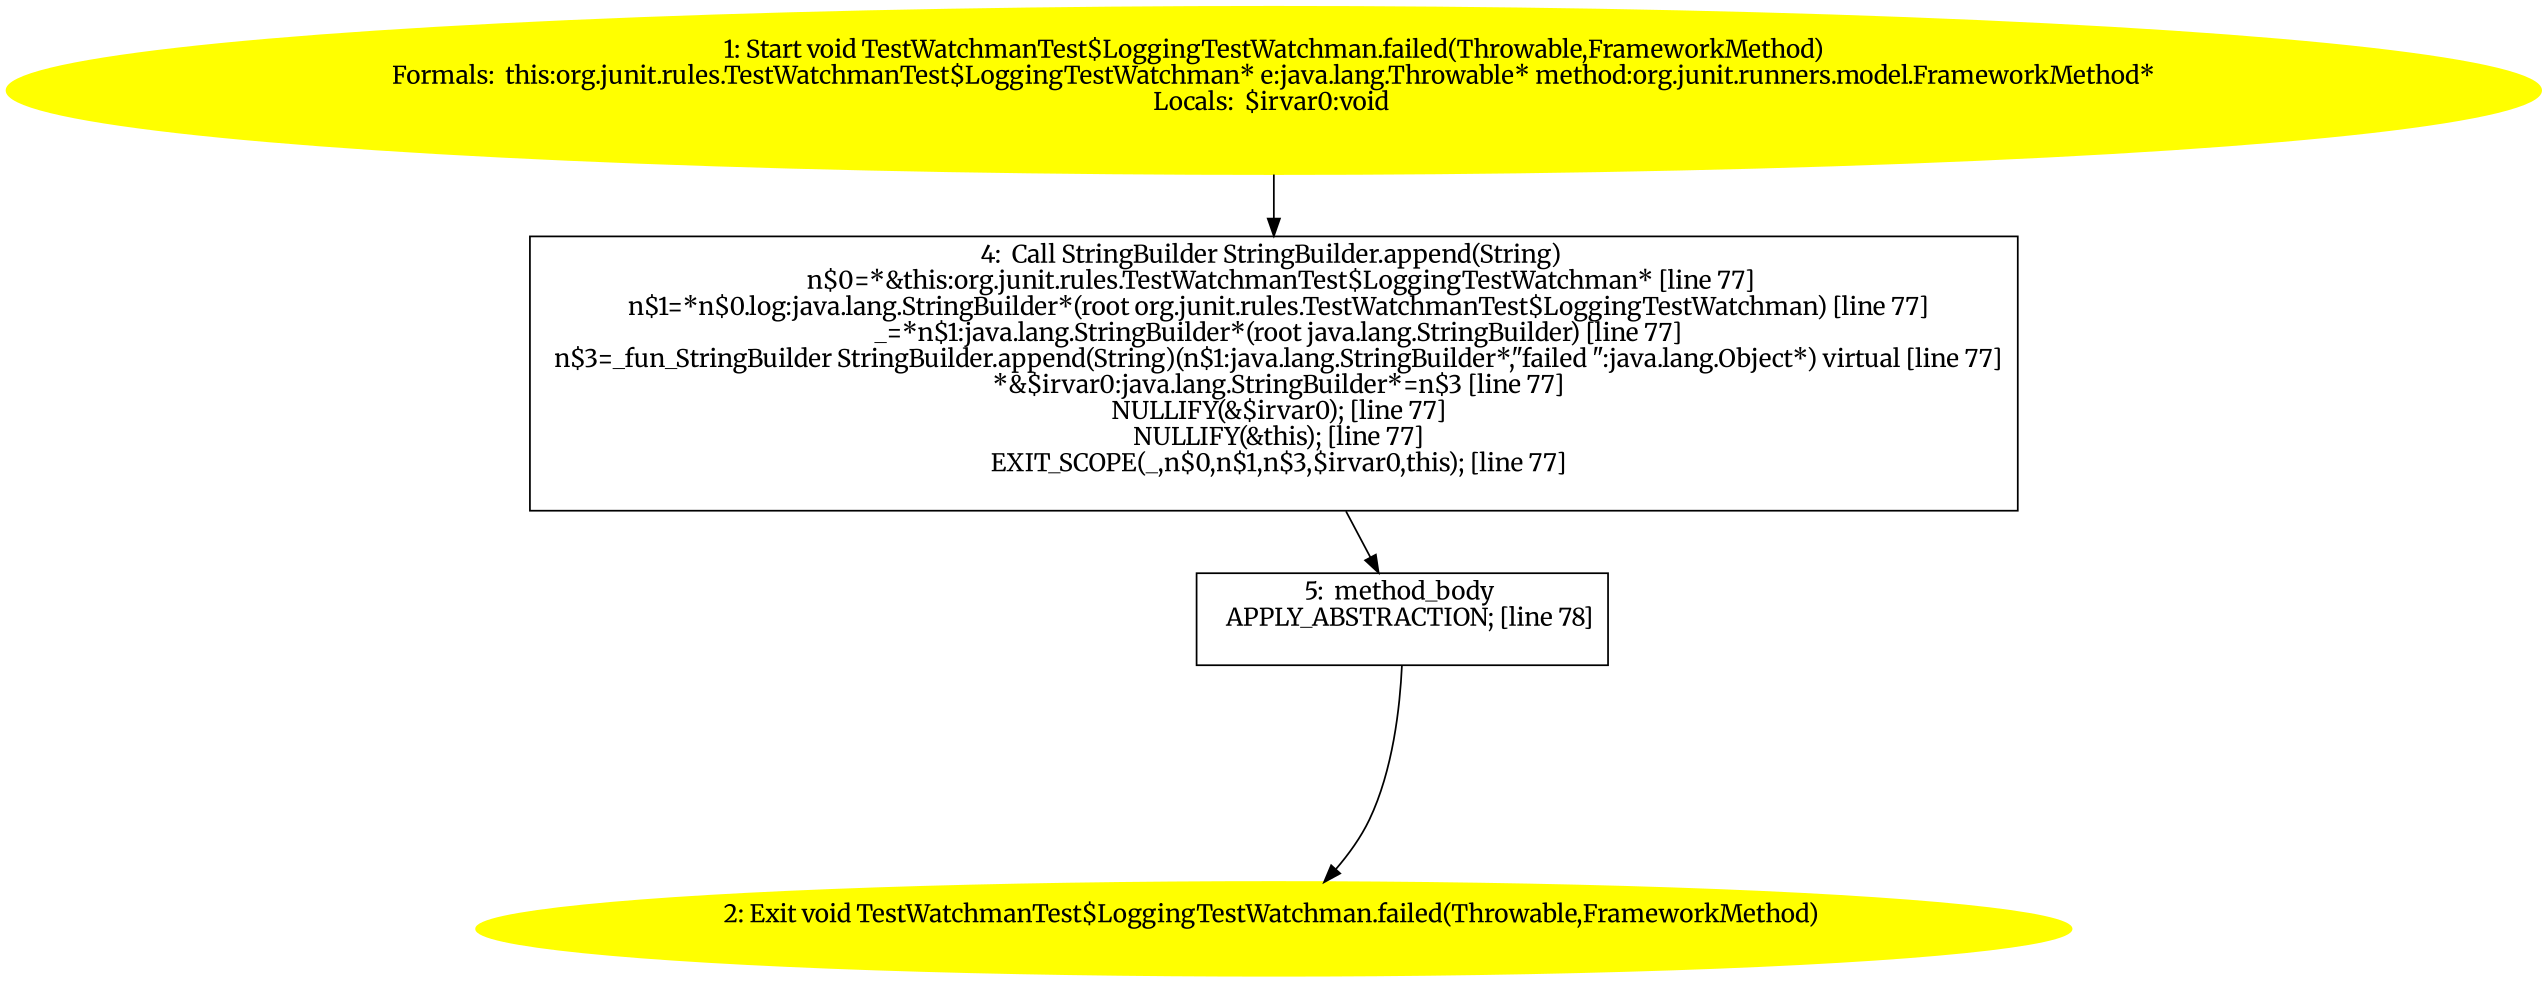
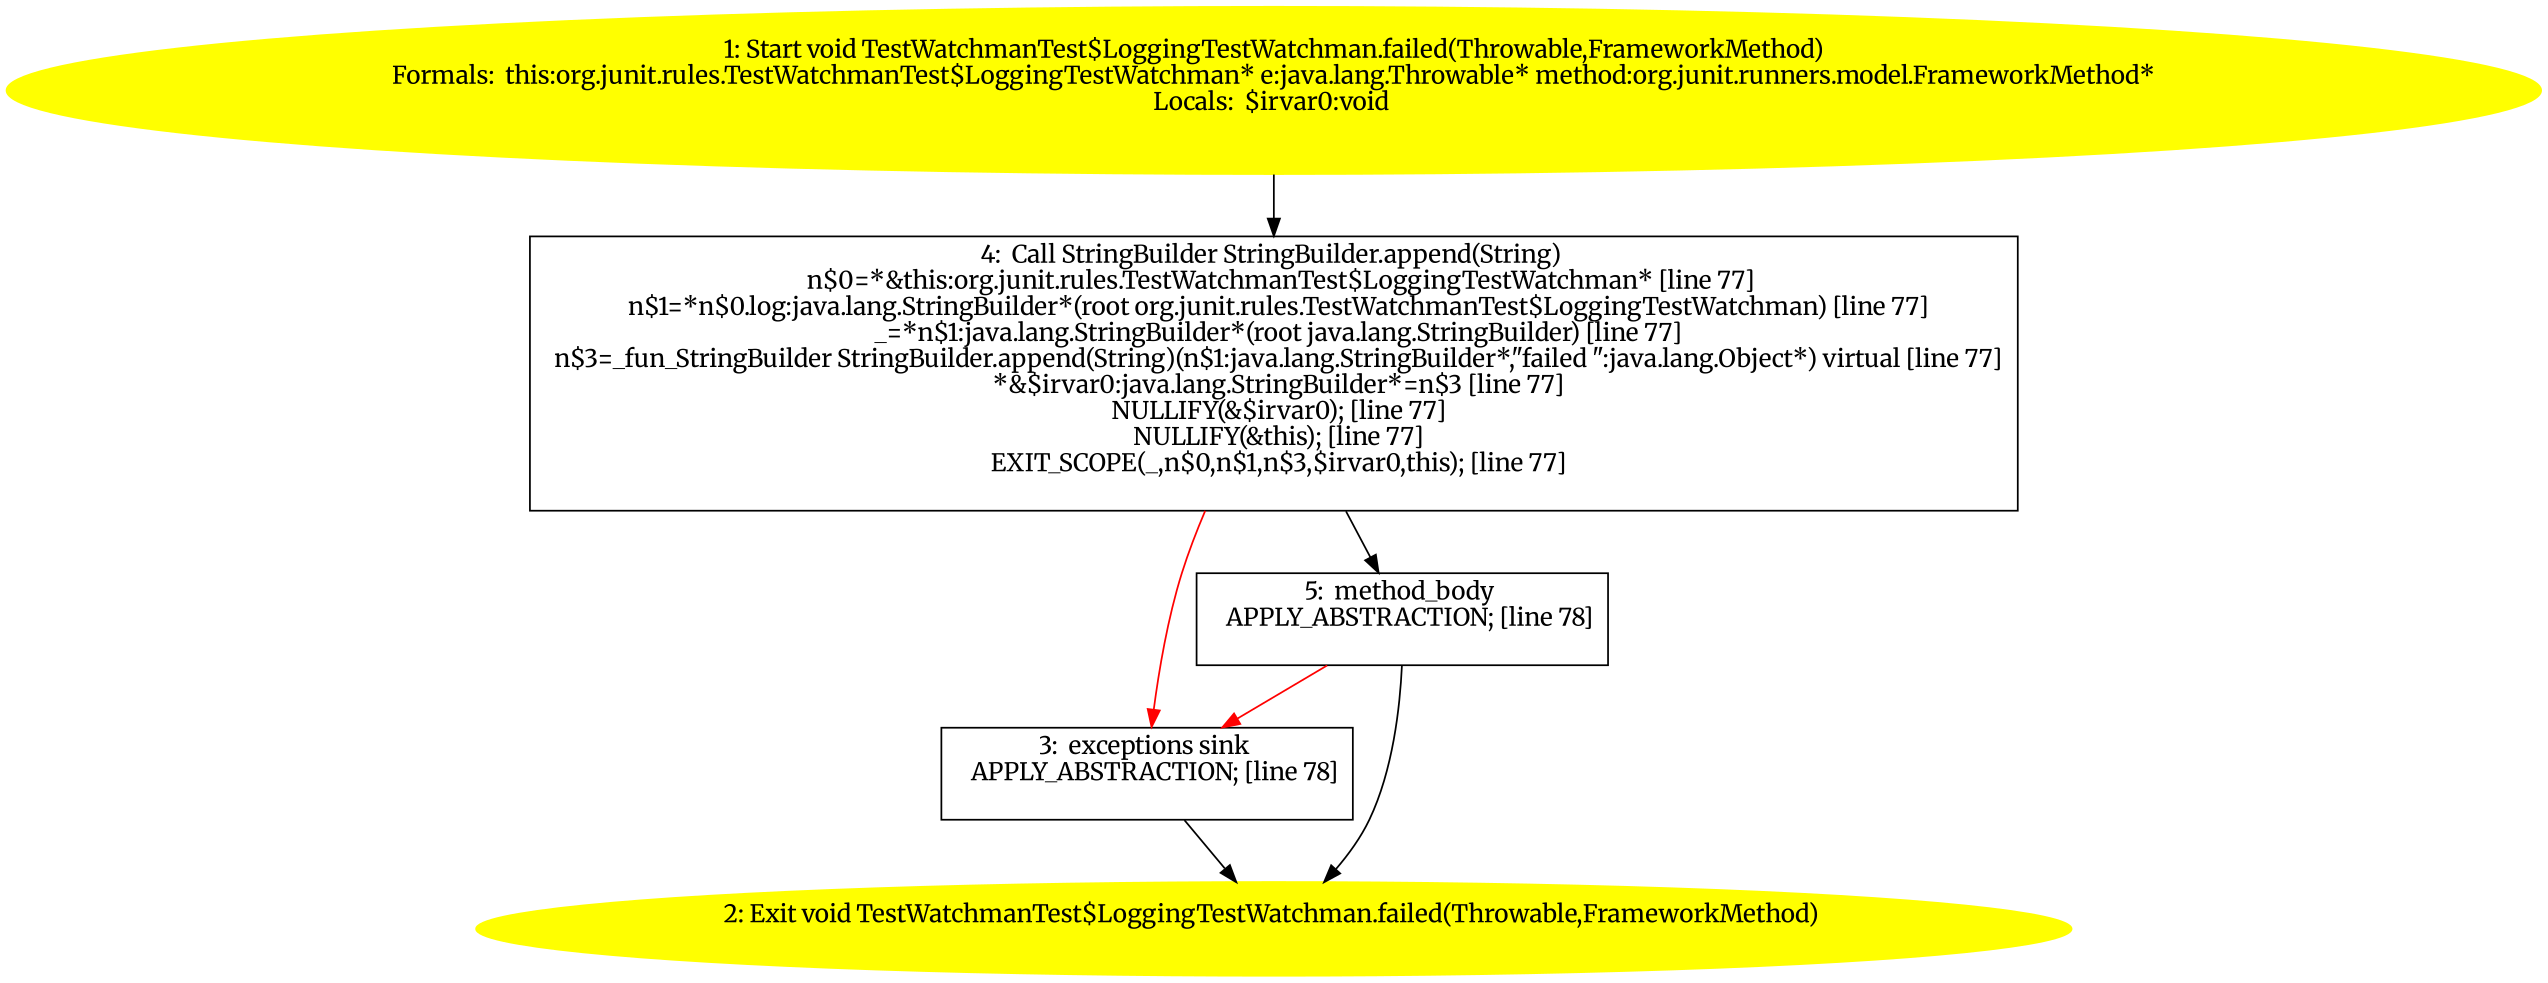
  digraph {
    fontname=Merriweather
    node [fontname=Merriweather shape=box]
    edge [fontname=Merriweather]
    n1 [color=yellow label="1: Start void TestWatchmanTest$LoggingTestWatchman.failed(Throwable,FrameworkMethod)\nFormals:  this:org.junit.rules.TestWatchmanTest$LoggingTestWatchman* e:java.lang.Throwable* method:org.junit.runners.model.FrameworkMethod*\nLocals:  $irvar0:void \n  " style=filled shape=""]
    n2 [label="4:  Call StringBuilder StringBuilder.append(String) \n   n$0=*&this:org.junit.rules.TestWatchmanTest$LoggingTestWatchman* [line 77]\n  n$1=*n$0.log:java.lang.StringBuilder*(root org.junit.rules.TestWatchmanTest$LoggingTestWatchman) [line 77]\n  _=*n$1:java.lang.StringBuilder*(root java.lang.StringBuilder) [line 77]\n  n$3=_fun_StringBuilder StringBuilder.append(String)(n$1:java.lang.StringBuilder*,\"failed \":java.lang.Object*) virtual [line 77]\n  *&$irvar0:java.lang.StringBuilder*=n$3 [line 77]\n  NULLIFY(&$irvar0); [line 77]\n  NULLIFY(&this); [line 77]\n  EXIT_SCOPE(_,n$0,n$1,n$3,$irvar0,this); [line 77]\n "]
+   n3 [label="3:  exceptions sink \n   APPLY_ABSTRACTION; [line 78]\n "]
    n4 [label="5:  method_body \n   APPLY_ABSTRACTION; [line 78]\n "]
    n5 [color=yellow label="2: Exit void TestWatchmanTest$LoggingTestWatchman.failed(Throwable,FrameworkMethod) \n  " style=filled shape=""]
    n1 -> n2
+   n2 -> n3 [color=red]
    n2 -> n4
+   n3 -> n5
+   n4 -> n3 [color=red]
    n4 -> n5
  }
